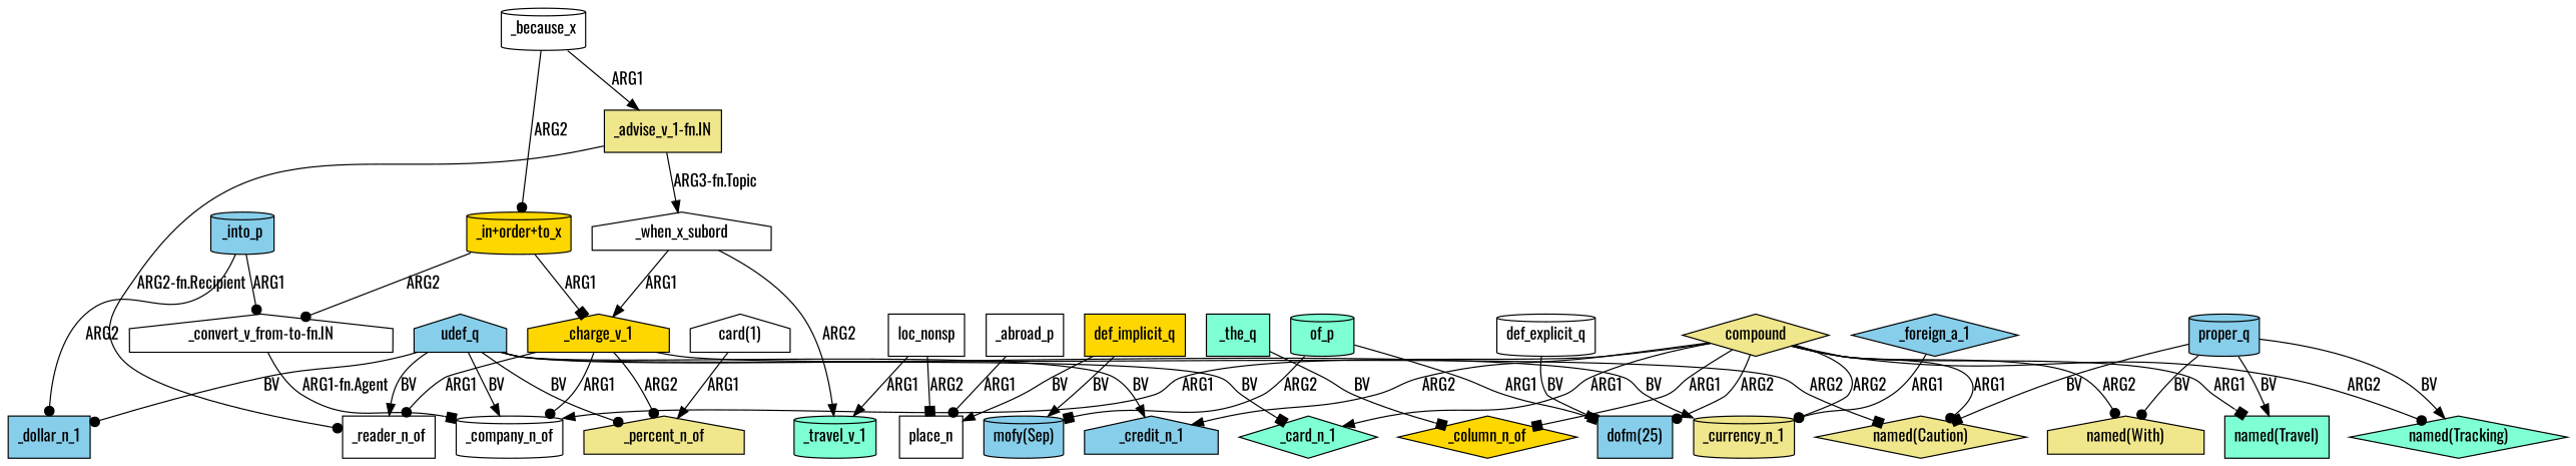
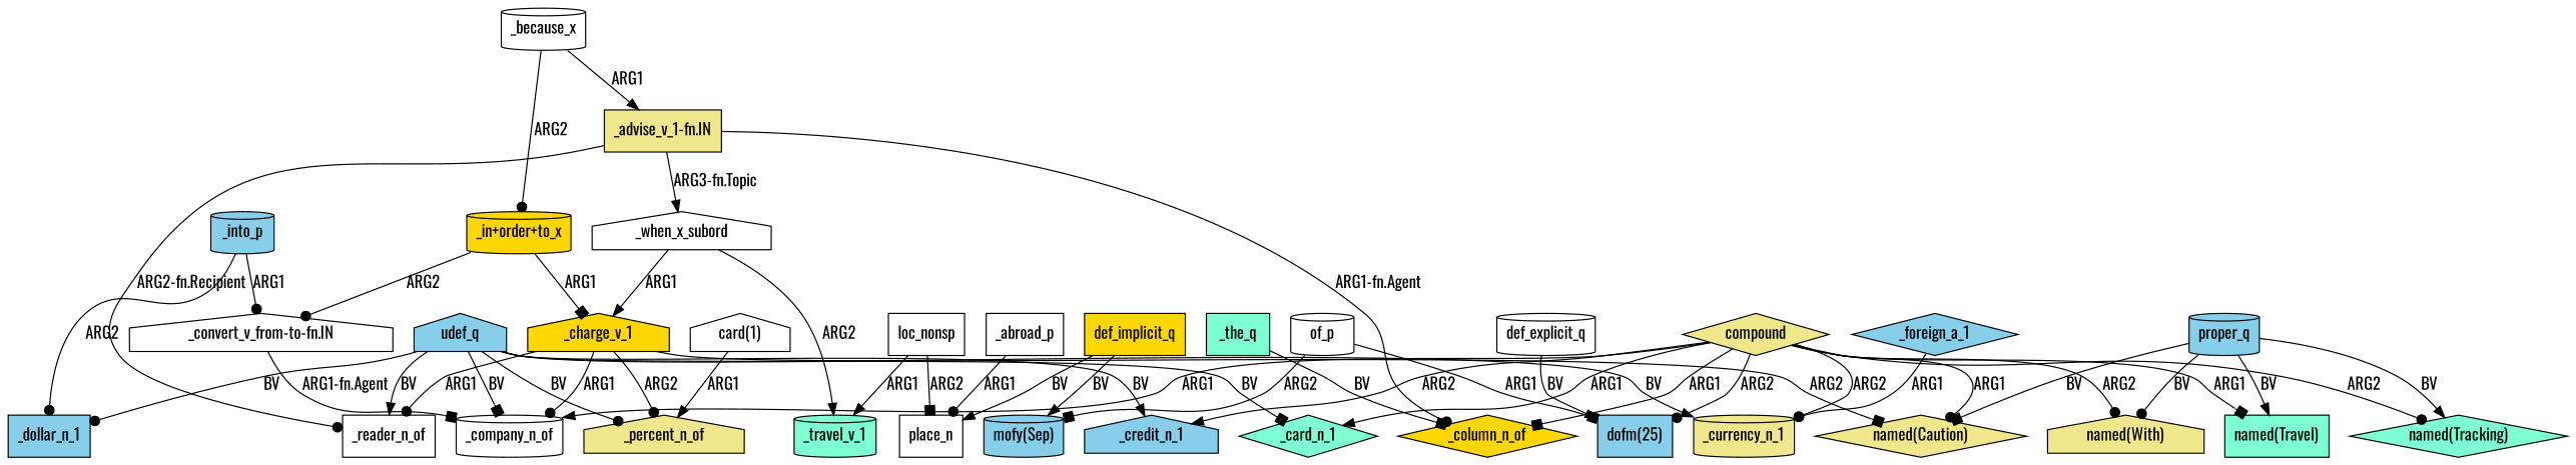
  digraph {
    fontname=Oswald
    node [fillcolor=white fontname=Oswald shape=cylinder style=filled]
    edge [arrowhead=dot fontname=Oswald]
    _charge_v_1 [fillcolor=gold shape=house]
    "named(Caution)" [fillcolor=khaki shape=diamond]
    _percent_n_of [fillcolor=khaki shape=house]
    _company_n_of
    _reader_n_of [shape=box]
    "card(1)" [shape=house]
    compound [fillcolor=khaki shape=diamond]
    "dofm(25)" [fillcolor=skyblue shape=box]
    _credit_n_1 [fillcolor=skyblue shape=house]
    "named(With)" [fillcolor=khaki shape=house]
    "named(Travel)" [fillcolor=aquamarine shape=box]
    _column_n_of [fillcolor=gold shape=diamond]
    "named(Tracking)" [fillcolor=aquamarine shape=diamond]
    _card_n_1 [fillcolor=aquamarine shape=diamond]
    _currency_n_1 [fillcolor=khaki]
    "_convert_v_from-to-fn.IN" [shape=house]
    udef_q [fillcolor=skyblue shape=house]
    _dollar_n_1 [fillcolor=skyblue shape=box]
    proper_q [fillcolor=skyblue]
    _into_p [fillcolor=skyblue]
    "_in+order+to_x" [fillcolor=gold]
    _because_x
    "_advise_v_1-fn.IN" [fillcolor=khaki shape=box]
    _when_x_subord [shape=house]
    _the_q [fillcolor=aquamarine shape=box]
    def_implicit_q [fillcolor=gold shape=box]
    place_n [shape=box]
    "mofy(Sep)" [fillcolor=skyblue]
-   of_p [fillcolor=aquamarine]
+   of_p
    def_explicit_q
    _travel_v_1 [fillcolor=aquamarine]
    loc_nonsp [shape=box]
    _foreign_a_1 [fillcolor=skyblue shape=diamond]
    _abroad_p [shape=box]
    _charge_v_1 -> "named(Caution)" [arrowhead=box label=ARG2]
    _charge_v_1 -> _percent_n_of [label=ARG2]
    _charge_v_1 -> _company_n_of [label=ARG1]
    _charge_v_1 -> _reader_n_of [label=ARG1]
    "card(1)" -> _percent_n_of [arrowhead=normal label=ARG1]
    compound -> "named(Caution)" [label=ARG1]
    compound -> _company_n_of [arrowhead=normal label=ARG1]
    compound -> "dofm(25)" [label=ARG2]
    compound -> _credit_n_1 [arrowhead=normal label=ARG2]
    compound -> "named(With)" [label=ARG2]
    compound -> "named(Travel)" [arrowhead=box label=ARG1]
    compound -> _column_n_of [arrowhead=box label=ARG1]
    compound -> "named(Tracking)" [label=ARG2]
    compound -> _card_n_1 [arrowhead=normal label=ARG1]
    compound -> _currency_n_1 [label=ARG2]
    "_convert_v_from-to-fn.IN" -> _company_n_of [arrowhead=box label="ARG1-fn.Agent"]
    udef_q -> _percent_n_of [label=BV]
-   udef_q -> _company_n_of [arrowhead=normal label=BV]
+   udef_q -> _company_n_of [arrowhead=box label=BV]
    udef_q -> _reader_n_of [arrowhead=normal label=BV]
    udef_q -> _credit_n_1 [arrowhead=normal label=BV]
    udef_q -> _card_n_1 [arrowhead=box label=BV]
    udef_q -> _currency_n_1 [arrowhead=normal label=BV]
    udef_q -> _dollar_n_1 [label=BV]
    proper_q -> "named(Caution)" [arrowhead=box label=BV]
    proper_q -> "named(With)" [label=BV]
    proper_q -> "named(Travel)" [arrowhead=normal label=BV]
    proper_q -> "named(Tracking)" [arrowhead=normal label=BV]
    _into_p -> "_convert_v_from-to-fn.IN" [label=ARG1]
    _into_p -> _dollar_n_1 [label=ARG2]
    "_in+order+to_x" -> _charge_v_1 [arrowhead=box label=ARG1]
    "_in+order+to_x" -> "_convert_v_from-to-fn.IN" [label=ARG2]
    _because_x -> "_in+order+to_x" [label=ARG2]
    _because_x -> "_advise_v_1-fn.IN" [arrowhead=normal label=ARG1]
    "_advise_v_1-fn.IN" -> _reader_n_of [label="ARG2-fn.Recipient"]
+   "_advise_v_1-fn.IN" -> _column_n_of [label="ARG1-fn.Agent"]
    "_advise_v_1-fn.IN" -> _when_x_subord [arrowhead=normal label="ARG3-fn.Topic"]
    _when_x_subord -> _charge_v_1 [arrowhead=normal label=ARG1]
    _when_x_subord -> _travel_v_1 [arrowhead=normal label=ARG2]
    _the_q -> _column_n_of [arrowhead=box label=BV]
    def_implicit_q -> place_n [arrowhead=normal label=BV]
    def_implicit_q -> "mofy(Sep)" [arrowhead=normal label=BV]
    of_p -> "dofm(25)" [arrowhead=box label=ARG1]
    of_p -> "mofy(Sep)" [arrowhead=box label=ARG2]
    def_explicit_q -> "dofm(25)" [arrowhead=normal label=BV]
    loc_nonsp -> place_n [arrowhead=box label=ARG2]
    loc_nonsp -> _travel_v_1 [arrowhead=normal label=ARG1]
    _foreign_a_1 -> _currency_n_1 [label=ARG1]
    _abroad_p -> place_n [label=ARG1]
  }
